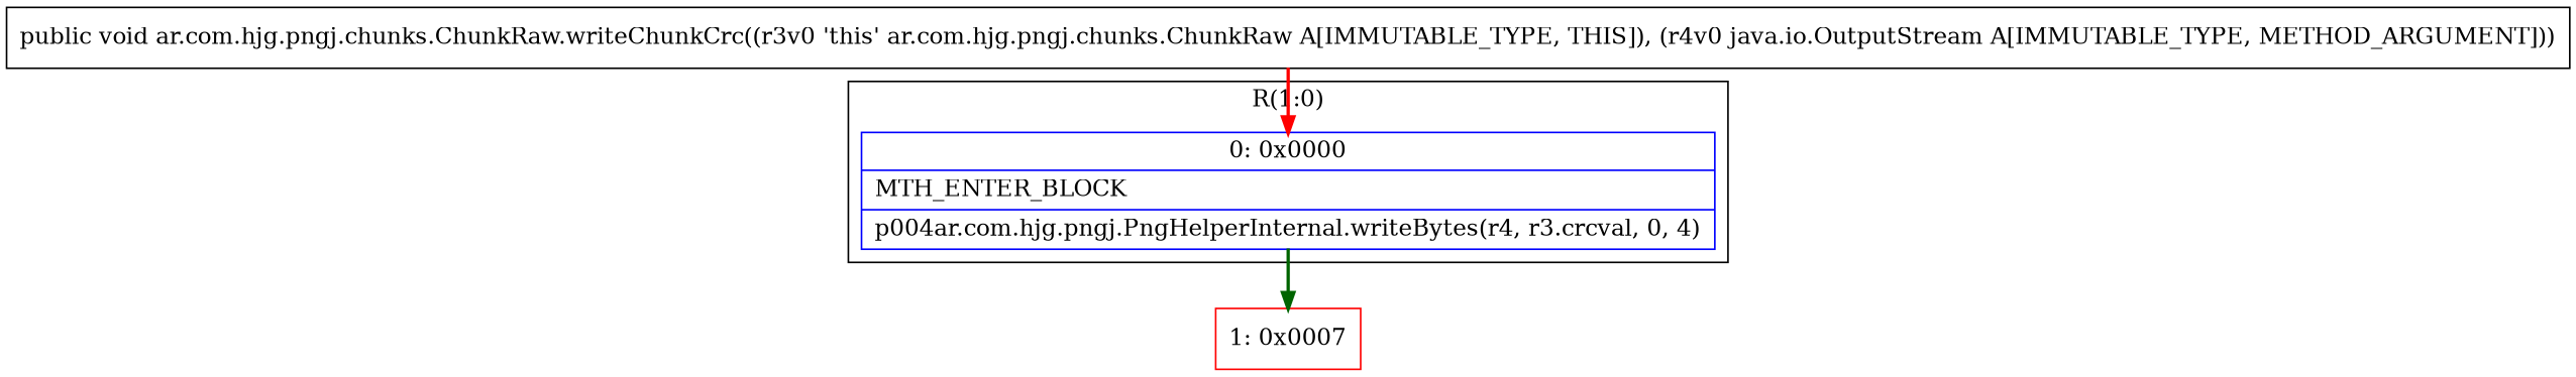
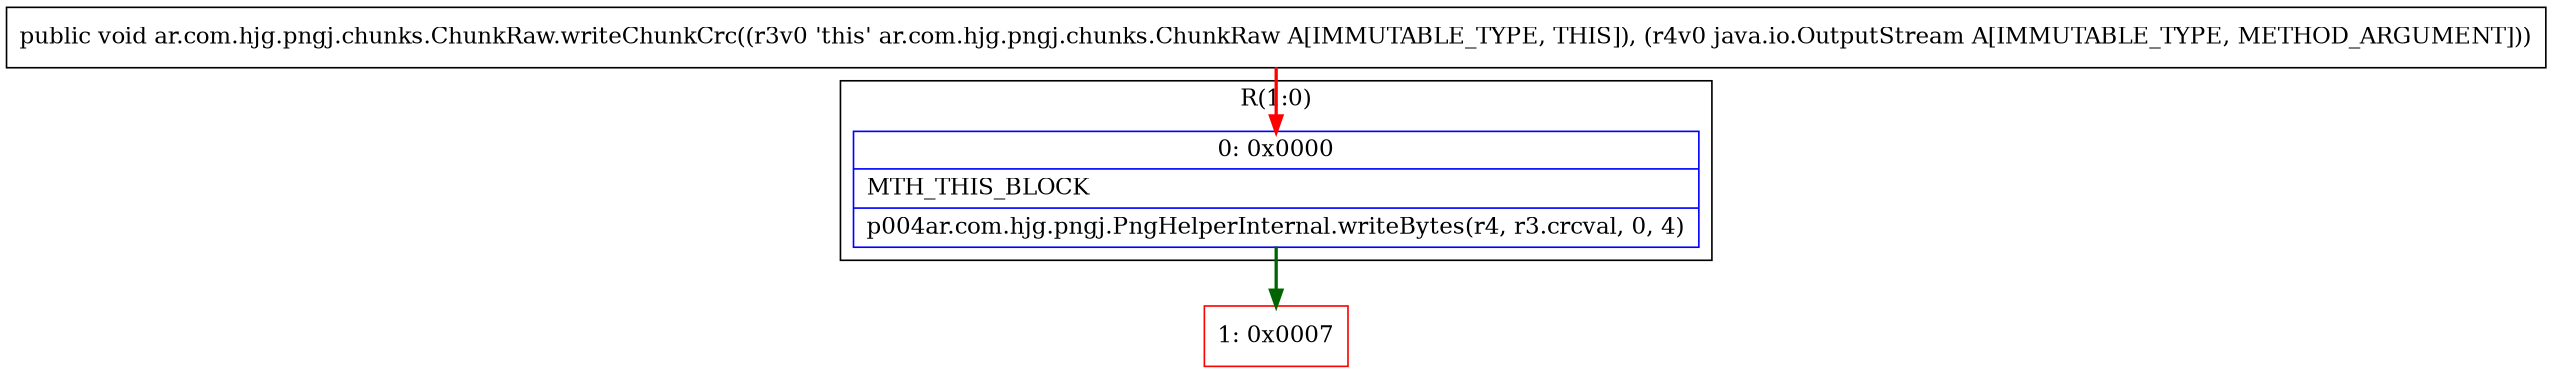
  digraph {
    node [shape=record]
    edge [style=bold]
-   n1 [color=blue label="{0\:\ 0x0000|MTH_ENTER_BLOCK\l|p004ar.com.hjg.pngj.PngHelperInternal.writeBytes(r4, r3.crcval, 0, 4)\l}"]
+   n1 [color=blue label="{0\:\ 0x0000|MTH_THIS_BLOCK\l|p004ar.com.hjg.pngj.PngHelperInternal.writeBytes(r4, r3.crcval, 0, 4)\l}"]
    n2 [color=red label="{1\:\ 0x0007}"]
    n3 [label="{public void ar.com.hjg.pngj.chunks.ChunkRaw.writeChunkCrc((r3v0 'this' ar.com.hjg.pngj.chunks.ChunkRaw A[IMMUTABLE_TYPE, THIS]), (r4v0 java.io.OutputStream A[IMMUTABLE_TYPE, METHOD_ARGUMENT])) }"]
    subgraph cluster_1 {
      label="R(1:0)"
      n1
    }
    n1 -> n2 [color=darkgreen]
    n3 -> n1 [color=red]
  }
